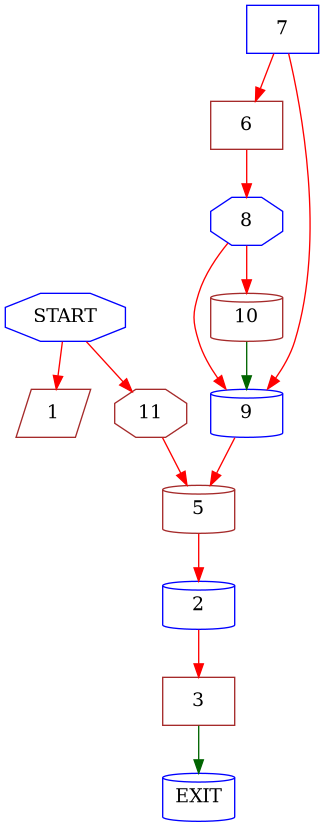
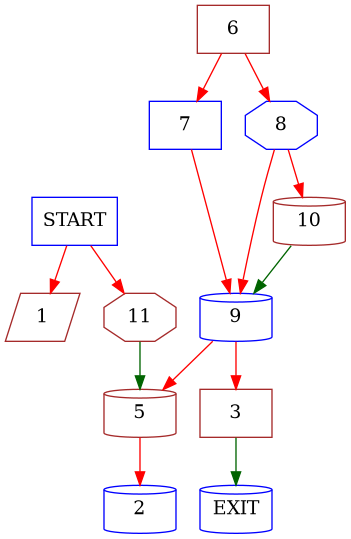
  digraph {
    node [color=blue shape=cylinder]
    edge [color=red]
-   n1 [label=START shape=octagon]
+   n1 [label=START shape=box]
    1 [color=brown shape=parallelogram]
    11 [color=brown shape=octagon]
    5 [color=brown]
    n5 [label=EXIT]
    2
    3 [color=brown shape=box]
    7 [shape=box]
    6 [color=brown shape=box]
    8 [shape=octagon]
    9
    10 [color=brown]
    n1 -> 1
    n1 -> 11
-   11 -> 5
+   11 -> 5 [color=darkgreen]
    5 -> 2
-   2 -> 3
+   9 -> 3
    3 -> n5 [color=darkgreen]
    7 -> 9
-   7 -> 6
+   6 -> 7
    6 -> 8
    8 -> 9
    8 -> 10
    9 -> 5
    10 -> 9 [color=darkgreen]
  }
